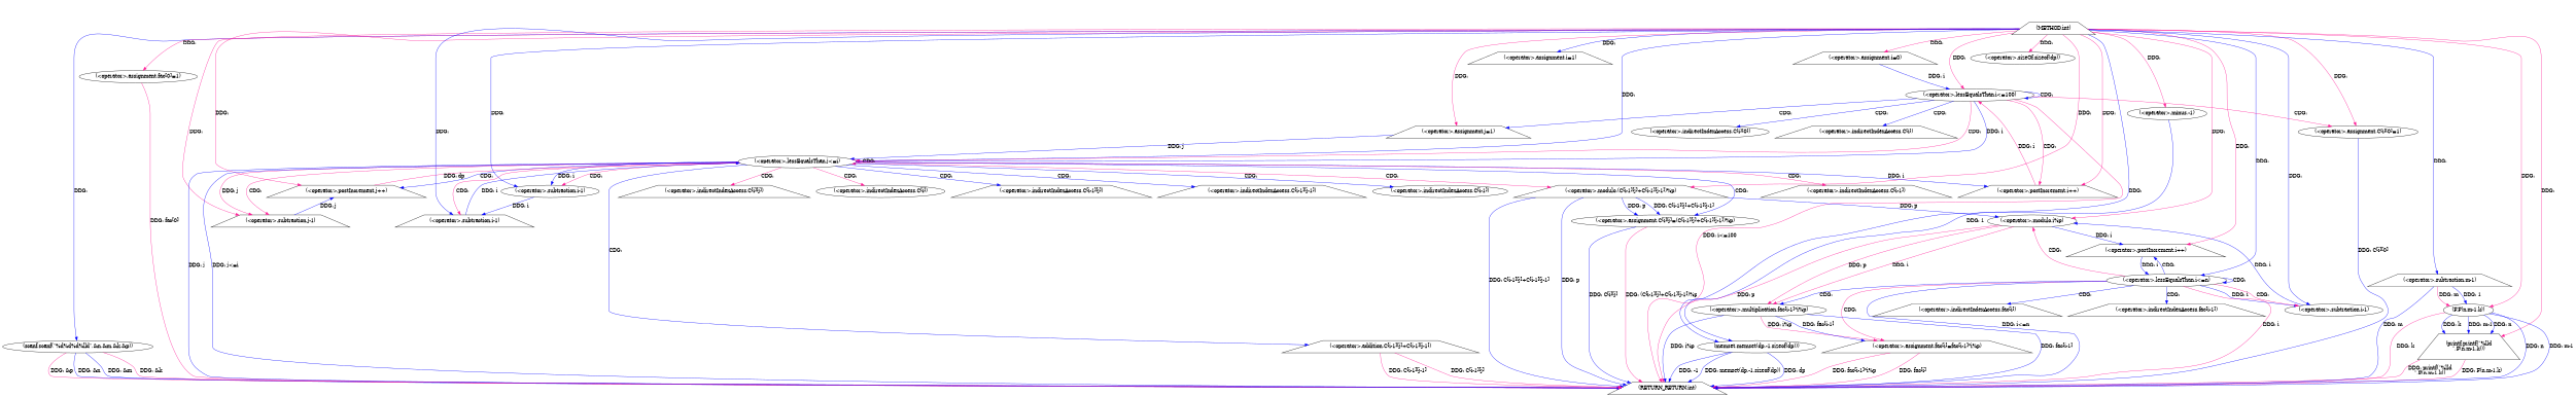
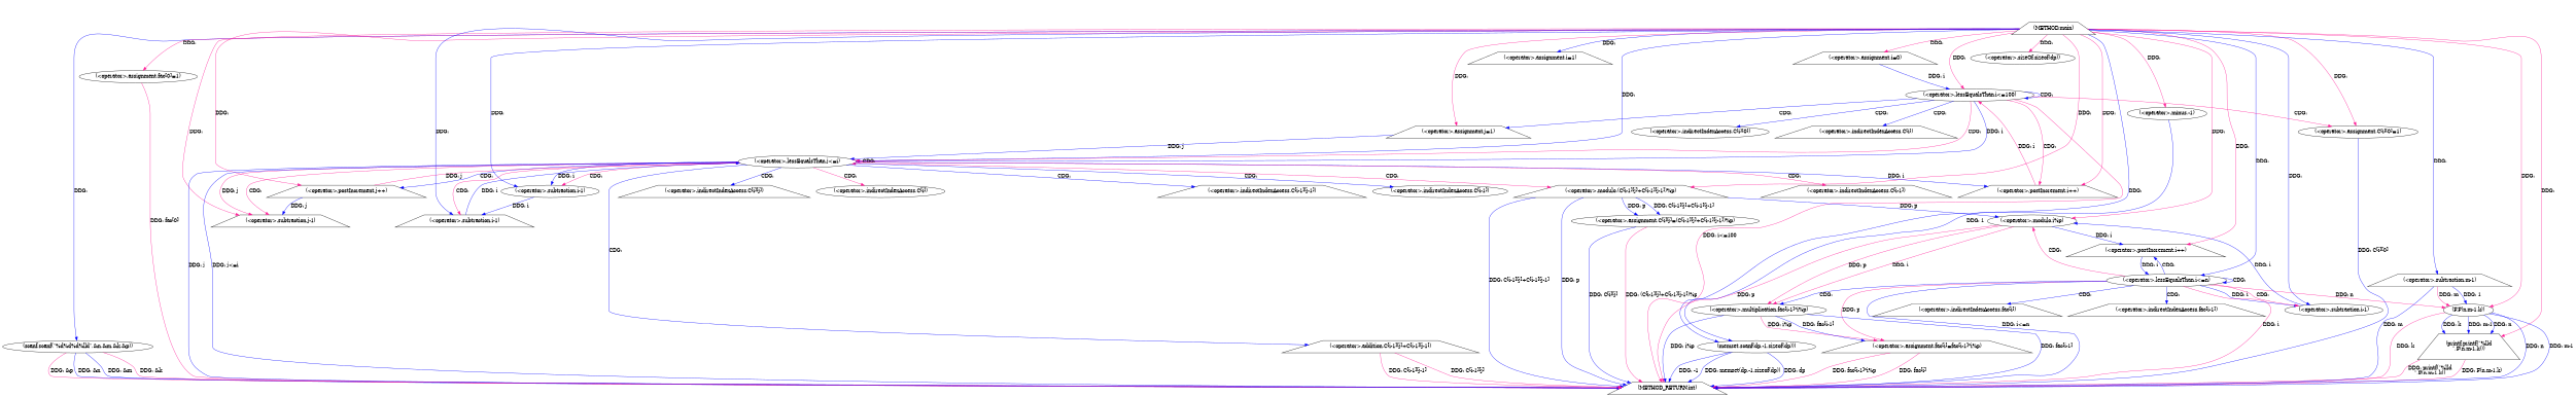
  digraph {
    node [shape=trapezium]
    edge [color=blue]
-   n1 [label="(METHOD,int)"]
+   n1 [label="(METHOD,main)"]
    n2 [label="(scanf,scanf(\"%d%d%d%lld\",&n,&m,&k,&p))" shape=ellipse]
-   n3 [label="(memset,memset(dp,-1,sizeof(dp)))" shape=ellipse]
+   n3 [label="(memset,scanf(dp,-1,sizeof(dp)))" shape=ellipse]
    n4 [label="(<operator>.assignment,fac[0]=1)" shape=ellipse]
    n5 [label="(printf,printf(\"%lld\n\",F(n,m-1,k)))"]
    n6 [label="(<operator>.assignment,i=0)"]
    n7 [label="(<operator>.lessEqualsThan,i<=100)" shape=ellipse]
    n8 [label="(<operator>.postIncrement,i++)"]
    n9 [label="(<operator>.assignment,i=1)"]
    n10 [label="(<operator>.lessEqualsThan,i<=n)" shape=ellipse]
    n11 [label="(<operator>.postIncrement,i++)"]
    n12 [label="(<operator>.minus,-1)" shape=ellipse]
    n13 [label="(<operator>.sizeOf,sizeof(dp))" shape=ellipse]
    n14 [label="(<operator>.assignment,C[i][0]=1)" shape=ellipse]
    n15 [label="(F,F(n,m-1,k))" shape=ellipse]
    n16 [label="(<operator>.assignment,j=1)"]
    n17 [label="(<operator>.lessEqualsThan,j<=i)" shape=ellipse]
    n18 [label="(<operator>.postIncrement,j++)"]
    n19 [label="(<operator>.subtraction,m-1)"]
    n20 [label="(<operator>.modulo,i%p)" shape=ellipse]
    n21 [label="(<operator>.subtraction,i-1)" shape=ellipse]
    n22 [label="(<operator>.modulo,(C[i-1][j]+C[i-1][j-1])%p)"]
    n23 [label="(<operator>.subtraction,j-1)"]
    n24 [label="(<operator>.subtraction,i-1)" shape=ellipse]
    n25 [label="(<operator>.subtraction,i-1)"]
-   n26 [label="(RETURN_RETURN,int)"]
+   n26 [label="(METHOD_RETURN,int)"]
    n27 [label="(<operator>.indirectIndexAccess,C[i][0])" shape=ellipse]
    n28 [label="(<operator>.indirectIndexAccess,C[i])"]
    n29 [label="(<operator>.assignment,fac[i]=fac[i-1]*i%p)"]
    n30 [label="(<operator>.multiplication,fac[i-1]*i%p)" shape=ellipse]
    n31 [label="(<operator>.indirectIndexAccess,fac[i])"]
    n32 [label="(<operator>.indirectIndexAccess,fac[i-1])"]
    n33 [label="(<operator>.assignment,C[i][j]=(C[i-1][j]+C[i-1][j-1])%p)" shape=ellipse]
    n34 [label="(<operator>.addition,C[i-1][j]+C[i-1][j-1])"]
    n35 [label="(<operator>.indirectIndexAccess,C[i][j])"]
    n36 [label="(<operator>.indirectIndexAccess,C[i])" shape=ellipse]
-   n37 [label="(<operator>.indirectIndexAccess,C[i-1][j])"]
    n38 [label="(<operator>.indirectIndexAccess,C[i-1][j-1])"]
    n39 [label="(<operator>.indirectIndexAccess,C[i-1])" shape=ellipse]
    n40 [label="(<operator>.indirectIndexAccess,C[i-1])"]
    n1 -> n2 [label="DDG: "]
    n1 -> n3 [label="DDG: "]
    n1 -> n4 [color=deeppink label="DDG: "]
    n1 -> n5 [color=deeppink label="DDG: "]
    n1 -> n6 [color=deeppink label="DDG: "]
    n1 -> n7 [color=deeppink label="DDG: "]
    n1 -> n8 [color=deeppink label="DDG: "]
    n1 -> n9 [label="DDG: "]
    n1 -> n10 [label="DDG: "]
    n1 -> n11 [color=deeppink label="DDG: "]
    n1 -> n12 [color=deeppink label="DDG: "]
    n1 -> n13 [color=deeppink label="DDG: "]
    n1 -> n14 [color=deeppink label="DDG: "]
    n1 -> n15 [color=deeppink label="DDG: "]
    n1 -> n16 [color=deeppink label="DDG: "]
    n1 -> n17 [label="DDG: "]
    n1 -> n18 [color=deeppink label="DDG: "]
    n1 -> n19 [label="DDG: "]
    n1 -> n20 [color=deeppink label="DDG: "]
    n1 -> n21 [label="DDG: "]
    n1 -> n22 [color=deeppink label="DDG: "]
    n1 -> n23 [color=deeppink label="DDG: "]
    n1 -> n24 [label="DDG: "]
    n1 -> n25 [label="DDG: "]
    n2 -> n26 [label="DDG: &n"]
    n2 -> n26 [label="DDG: &m"]
    n2 -> n26 [color=deeppink label="DDG: &k"]
    n2 -> n26 [color=deeppink label="DDG: &p"]
    n3 -> n26 [label="DDG: dp"]
    n3 -> n26 [label="DDG: -1"]
    n3 -> n26 [label="DDG: memset(dp,-1,sizeof(dp))"]
    n4 -> n26 [color=deeppink label="DDG: fac[0]"]
    n5 -> n26 [color=deeppink label="DDG: F(n,m-1,k)"]
    n5 -> n26 [color=deeppink label="DDG: printf(\"%lld\n\",F(n,m-1,k))"]
    n6 -> n7 [label="DDG: i"]
    n7 -> n7 [label="CDG: "]
    n7 -> n8 [color=deeppink label="CDG: "]
    n7 -> n14 [color=deeppink label="CDG: "]
    n7 -> n16 [label="CDG: "]
    n7 -> n17 [label="DDG: i"]
    n7 -> n17 [color=deeppink label="CDG: "]
    n7 -> n26 [color=deeppink label="DDG: i<=100"]
    n7 -> n27 [label="CDG: "]
    n7 -> n28 [label="CDG: "]
    n8 -> n7 [color=deeppink label="DDG: i"]
    n10 -> n10 [label="CDG: "]
    n10 -> n11 [label="CDG: "]
+   n10 -> n15 [color=deeppink label="DDG: n"]
    n10 -> n20 [color=deeppink label="CDG: "]
    n10 -> n21 [label="DDG: i"]
    n10 -> n21 [color=deeppink label="CDG: "]
    n10 -> n26 [color=deeppink label="DDG: i"]
    n10 -> n26 [label="DDG: i<=n"]
-   n10 -> n29 [color=deeppink label="CDG: "]
+   n10 -> n29 [color=deeppink label="DDG: p"]
    n10 -> n30 [label="CDG: "]
    n10 -> n31 [label="CDG: "]
    n10 -> n32 [label="CDG: "]
    n11 -> n10 [label="DDG: i"]
    n12 -> n3 [label="DDG: 1"]
    n14 -> n26 [label="DDG: C[i][0]"]
    n15 -> n5 [label="DDG: k"]
    n15 -> n5 [label="DDG: m-1"]
    n15 -> n5 [label="DDG: n"]
    n15 -> n26 [label="DDG: n"]
    n15 -> n26 [label="DDG: m-1"]
    n15 -> n26 [color=deeppink label="DDG: k"]
    n16 -> n17 [label="DDG: j"]
    n17 -> n8 [label="DDG: i"]
    n17 -> n17 [color=deeppink label="CDG: "]
    n17 -> n18 [label="CDG: "]
    n17 -> n22 [color=deeppink label="CDG: "]
    n17 -> n23 [color=deeppink label="DDG: j"]
    n17 -> n23 [color=deeppink label="CDG: "]
    n17 -> n24 [label="DDG: i"]
    n17 -> n24 [color=deeppink label="CDG: "]
    n17 -> n25 [color=deeppink label="CDG: "]
    n17 -> n26 [label="DDG: j"]
    n17 -> n26 [label="DDG: j<=i"]
-   n17 -> n33 [label="CDG: "]
    n17 -> n34 [label="CDG: "]
-   n17 -> n35 [color=deeppink label="CDG: "]
+   n17 -> n35 [label="CDG: "]
    n17 -> n36 [color=deeppink label="CDG: "]
-   n17 -> n37 [label="CDG: "]
    n17 -> n38 [label="CDG: "]
    n17 -> n39 [label="CDG: "]
    n17 -> n40 [color=deeppink label="CDG: "]
-   n18 -> n17 [color=deeppink label="DDG: dp"]
+   n18 -> n17 [color=deeppink label="DDG: j"]
    n19 -> n15 [label="DDG: 1"]
    n19 -> n15 [color=deeppink label="DDG: m"]
    n19 -> n26 [label="DDG: m"]
    n20 -> n11 [label="DDG: i"]
    n20 -> n26 [color=deeppink label="DDG: p"]
    n20 -> n30 [color=deeppink label="DDG: i"]
    n20 -> n30 [color=deeppink label="DDG: p"]
    n21 -> n20 [label="DDG: i"]
    n22 -> n20 [label="DDG: p"]
    n22 -> n26 [label="DDG: C[i-1][j]+C[i-1][j-1]"]
    n22 -> n26 [label="DDG: p"]
    n22 -> n33 [label="DDG: C[i-1][j]+C[i-1][j-1]"]
    n22 -> n33 [label="DDG: p"]
-   n23 -> n18 [label="DDG: j"]
+   n18 -> n23 [label="DDG: j"]
    n24 -> n25 [label="DDG: i"]
    n25 -> n17 [label="DDG: i"]
    n29 -> n26 [color=deeppink label="DDG: fac[i]"]
    n29 -> n26 [color=deeppink label="DDG: fac[i-1]*i%p"]
    n30 -> n26 [label="DDG: fac[i-1]"]
    n30 -> n26 [label="DDG: i%p"]
    n30 -> n29 [color=deeppink label="DDG: i%p"]
    n30 -> n29 [label="DDG: fac[i-1]"]
    n33 -> n26 [label="DDG: C[i][j]"]
    n33 -> n26 [color=deeppink label="DDG: (C[i-1][j]+C[i-1][j-1])%p"]
    n34 -> n26 [color=deeppink label="DDG: C[i-1][j]"]
    n34 -> n26 [color=deeppink label="DDG: C[i-1][j-1]"]
  }
